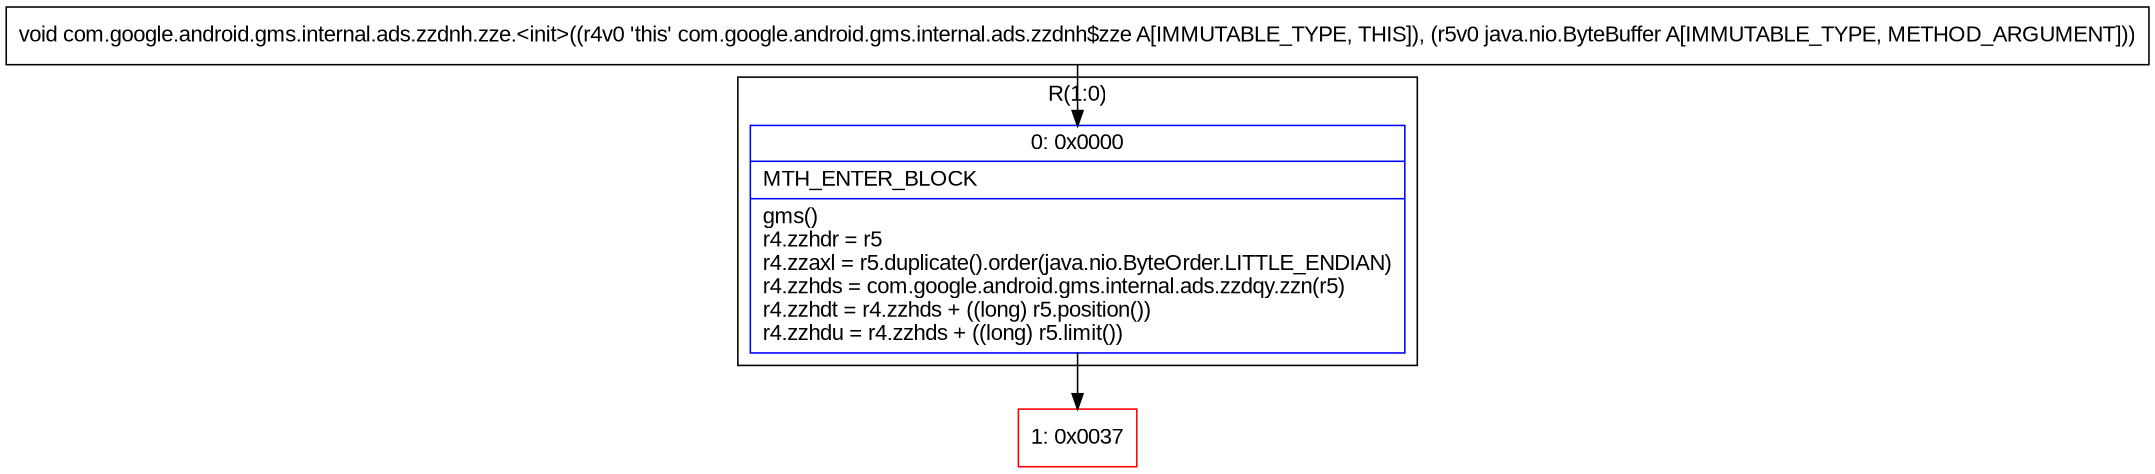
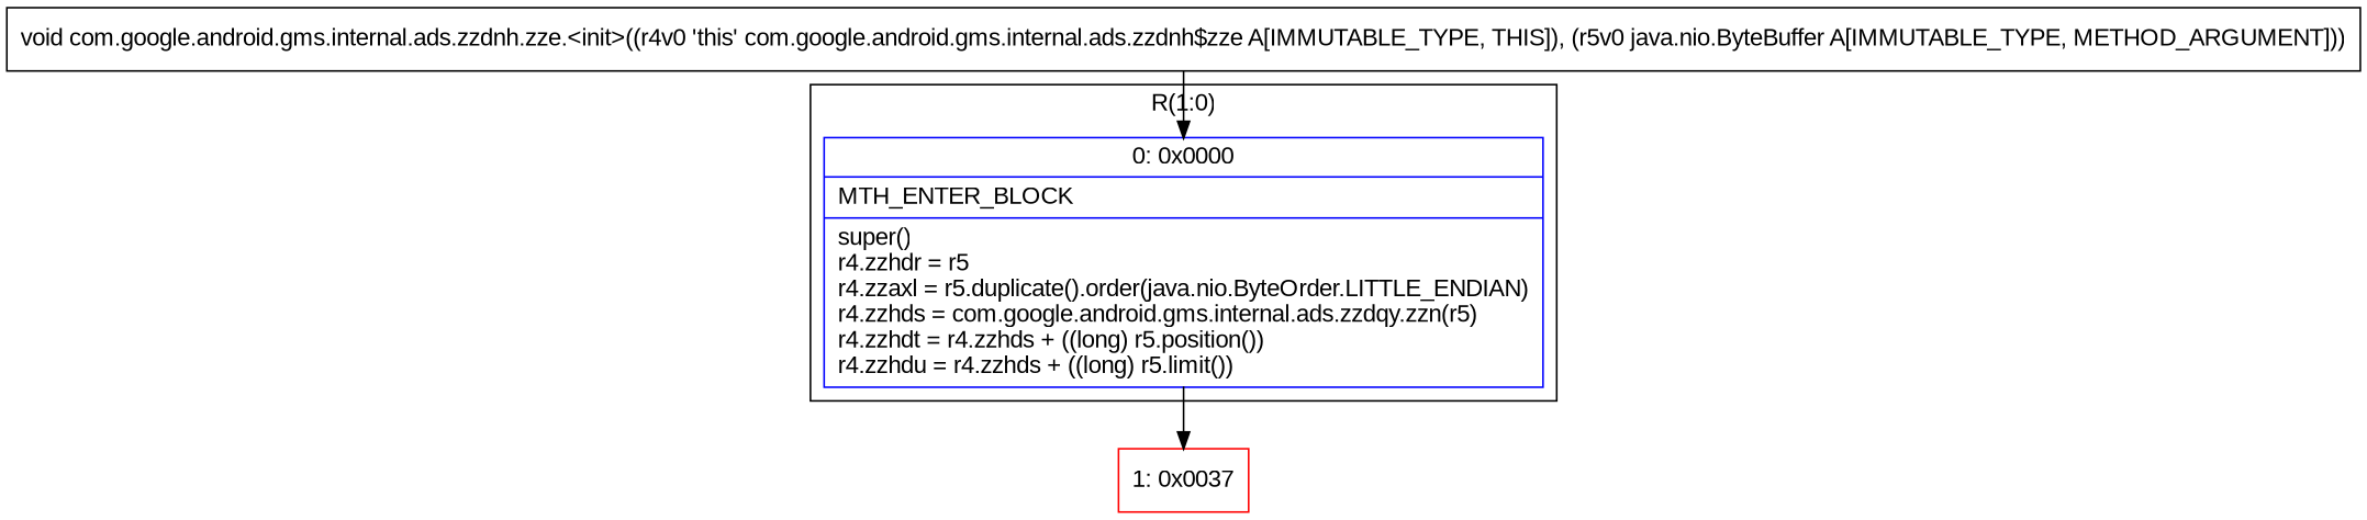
  digraph {
    fontname="Liberation Sans"
    node [shape=record fontname="Liberation Sans"]
    edge [fontname="Liberation Sans"]
-   n1 [color=blue label="{0\:\ 0x0000|MTH_ENTER_BLOCK\l|gms()\lr4.zzhdr = r5\lr4.zzaxl = r5.duplicate().order(java.nio.ByteOrder.LITTLE_ENDIAN)\lr4.zzhds = com.google.android.gms.internal.ads.zzdqy.zzn(r5)\lr4.zzhdt = r4.zzhds + ((long) r5.position())\lr4.zzhdu = r4.zzhds + ((long) r5.limit())\l}"]
+   n1 [color=blue label="{0\:\ 0x0000|MTH_ENTER_BLOCK\l|super()\lr4.zzhdr = r5\lr4.zzaxl = r5.duplicate().order(java.nio.ByteOrder.LITTLE_ENDIAN)\lr4.zzhds = com.google.android.gms.internal.ads.zzdqy.zzn(r5)\lr4.zzhdt = r4.zzhds + ((long) r5.position())\lr4.zzhdu = r4.zzhds + ((long) r5.limit())\l}"]
    n2 [color=red label="{1\:\ 0x0037}"]
    n3 [label="{void com.google.android.gms.internal.ads.zzdnh.zze.\<init\>((r4v0 'this' com.google.android.gms.internal.ads.zzdnh$zze A[IMMUTABLE_TYPE, THIS]), (r5v0 java.nio.ByteBuffer A[IMMUTABLE_TYPE, METHOD_ARGUMENT])) }"]
    subgraph cluster_1 {
      label="R(1:0)"
      n1
    }
    n1 -> n2
    n3 -> n1
  }
